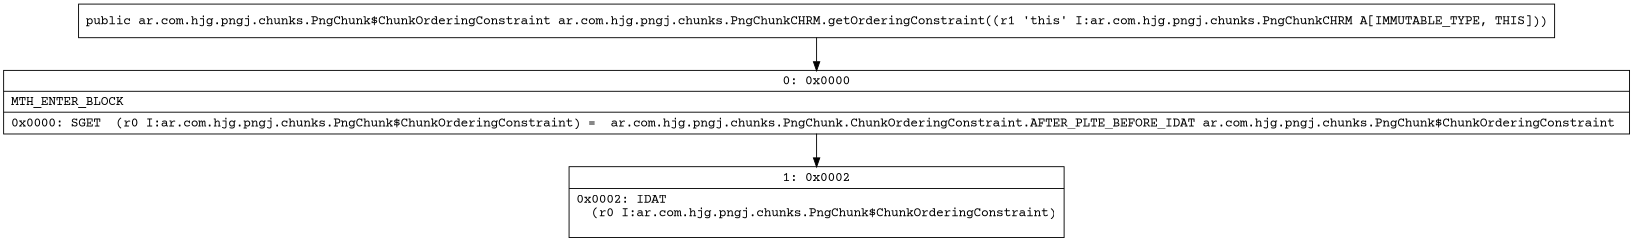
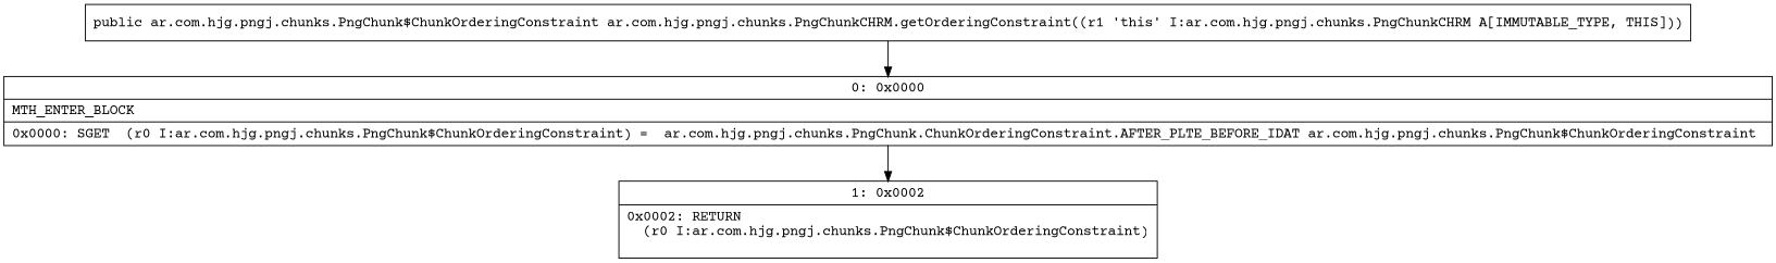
  digraph {
    fontname="Courier Prime"
    node [shape=record fontname="Courier Prime"]
    edge [fontname="Courier Prime"]
    n1 [label="{0\:\ 0x0000|MTH_ENTER_BLOCK\l|0x0000: SGET  (r0 I:ar.com.hjg.pngj.chunks.PngChunk$ChunkOrderingConstraint) =  ar.com.hjg.pngj.chunks.PngChunk.ChunkOrderingConstraint.AFTER_PLTE_BEFORE_IDAT ar.com.hjg.pngj.chunks.PngChunk$ChunkOrderingConstraint \l}"]
-   n2 [label="{1\:\ 0x0002|0x0002: IDAT  \l  (r0 I:ar.com.hjg.pngj.chunks.PngChunk$ChunkOrderingConstraint)\l \l}"]
+   n2 [label="{1\:\ 0x0002|0x0002: RETURN  \l  (r0 I:ar.com.hjg.pngj.chunks.PngChunk$ChunkOrderingConstraint)\l \l}"]
    n3 [label="{public ar.com.hjg.pngj.chunks.PngChunk$ChunkOrderingConstraint ar.com.hjg.pngj.chunks.PngChunkCHRM.getOrderingConstraint((r1 'this' I:ar.com.hjg.pngj.chunks.PngChunkCHRM A[IMMUTABLE_TYPE, THIS])) }"]
    n1 -> n2
    n3 -> n1
  }
